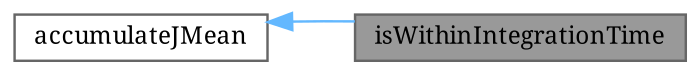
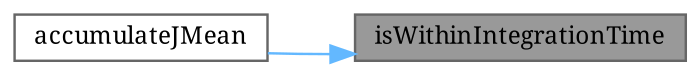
  digraph {
    rankdir=RL
    fontname="Noto Serif"
    node [fontname="Noto Serif" fontsize=10 shape=box style=filled]
    n1 [color=gray40 fillcolor=grey60 fontcolor=black height=0.2 label=isWithinIntegrationTime width=0.4]
    n2 [color=grey40 fillcolor=white height=0.2 label=accumulateJMean width=0.4]
-   n2 -> n1 [color=steelblue1 dir=back fontname="Noto Serif" fontsize=10 labelfontname=Helvetica labelfontsize=10 style=solid]
+   n1 -> n2 [color=steelblue1 dir=back fontname="Noto Serif" fontsize=10 labelfontname=Helvetica labelfontsize=10 style=solid]
  }
